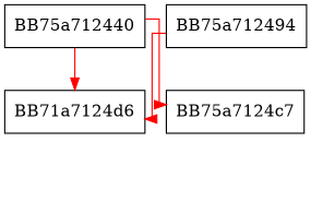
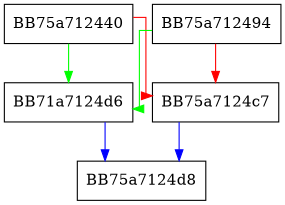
  digraph {
    splines=ortho
    node [shape=box]
    edge [color=blue]
    n1 [label=BB71a7124d6]
    BB75a712440
    BB75a7124c7
+   BB75a7124d8
    BB75a712494
-   BB75a712440 -> n1 [color=red]
+   n1 -> BB75a7124d8
+   BB75a712440 -> n1 [color=green]
    BB75a712440 -> BB75a7124c7 [color=red]
-   BB75a712494 -> n1 [color=red]
+   BB75a7124c7 -> BB75a7124d8
+   BB75a712494 -> n1 [color=green]
+   BB75a712494 -> BB75a7124c7 [color=red]
  }
